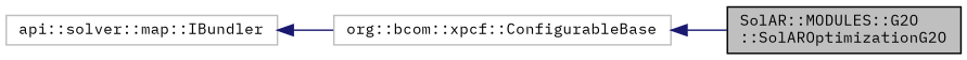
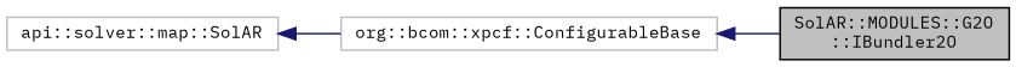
  digraph {
    fontname="IBM Plex Mono"
    rankdir=LR
    node [color=grey75 fillcolor=white fontname="IBM Plex Mono" fontsize=10 shape=record style=filled]
    edge [color=midnightblue dir=back fontname="IBM Plex Mono" fontsize=10 labelfontname=Helvetica labelfontsize=10 style=solid]
-   n1 [color=black fillcolor=grey75 fontcolor=black height=0.2 label="SolAR::MODULES::G2O\l::SolAROptimizationG2O" width=0.4]
+   n1 [color=black fillcolor=grey75 fontcolor=black height=0.2 label="SolAR::MODULES::G2O\l::IBundler2O" width=0.4]
    n2 [height=0.2 label="org::bcom::xpcf::ConfigurableBase" width=0.4]
-   n3 [height=0.2 label="api::solver::map::IBundler" width=0.4]
+   n3 [height=0.2 label="api::solver::map::SolAR" width=0.4]
    n2 -> n1
    n3 -> n2
  }
